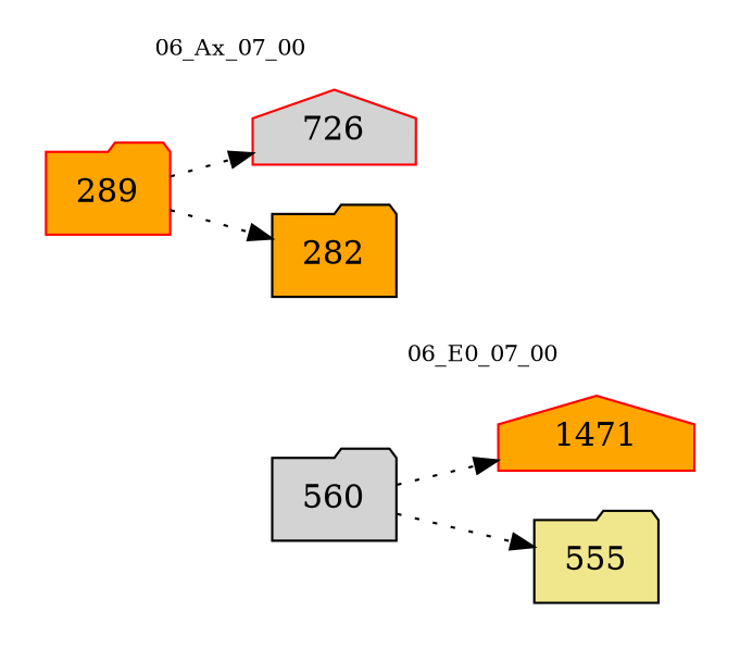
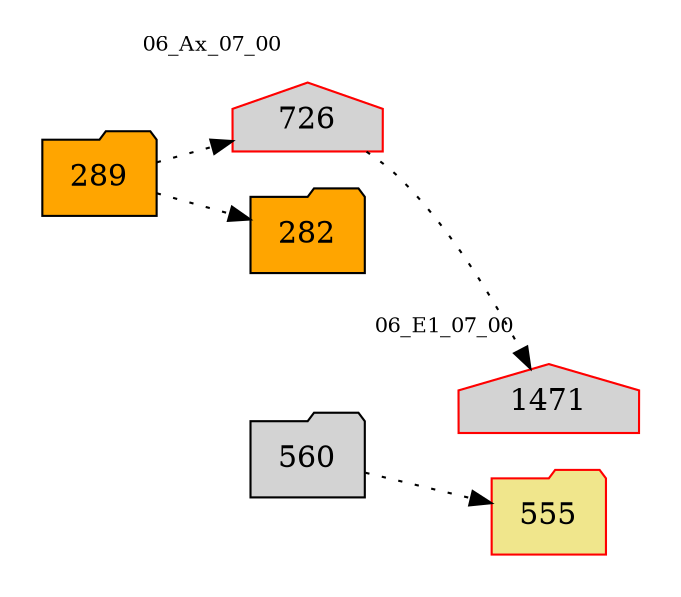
  digraph {
    rankdir=LR
    node [color=black fillcolor=orange shape=folder style=filled]
    edge [color=black style=dotted]
-   n1 [color=red label=289]
+   n1 [label=289]
    n2 [label=282]
    n3 [color=red fillcolor=lightgrey label=726 shape=house]
    n4 [fillcolor=lightgrey label=560]
-   n5 [fillcolor=khaki label=555]
-   n6 [color=red label=1471 shape=house]
+   n5 [color=red fillcolor=khaki label=555]
+   n6 [color=red fillcolor=lightgrey label=1471 shape=house]
    subgraph cluster_1 {
      color=white
      fontsize=10
      label="06_Ax_07_00"
      n1
      n2
      n3
    }
    subgraph cluster_2 {
      color=white
      fontsize=10
-     label="06_E0_07_00"
+     label="06_E1_07_00"
      n4
      n5
      n6
    }
    n1 -> n2
    n1 -> n3
    n4 -> n5
-   n4 -> n6
+   n3 -> n6
  }
